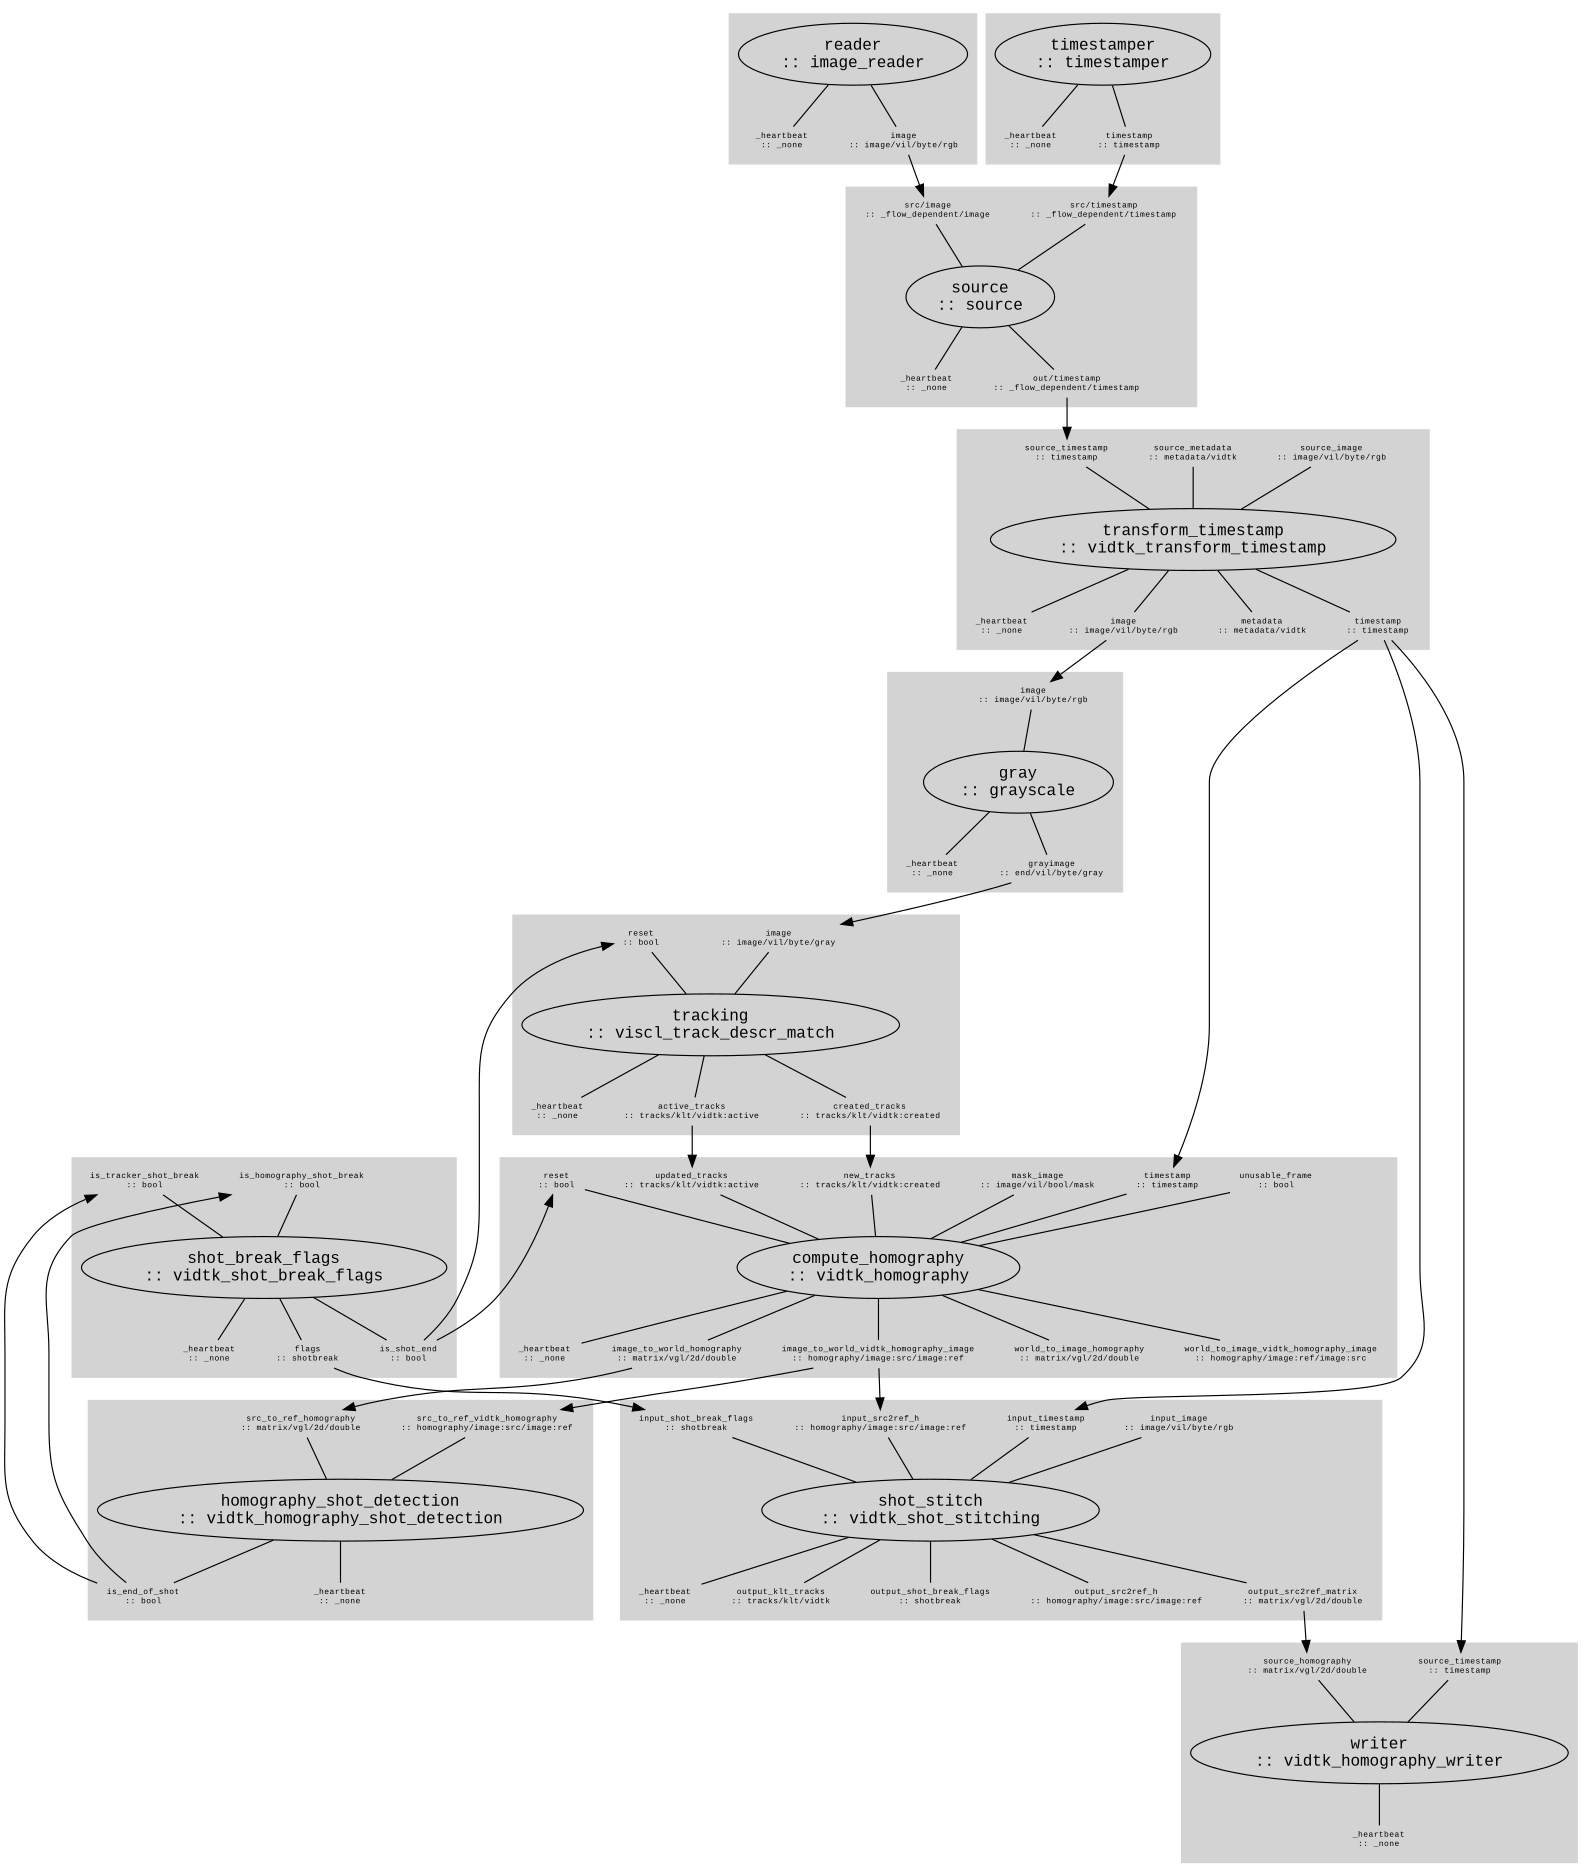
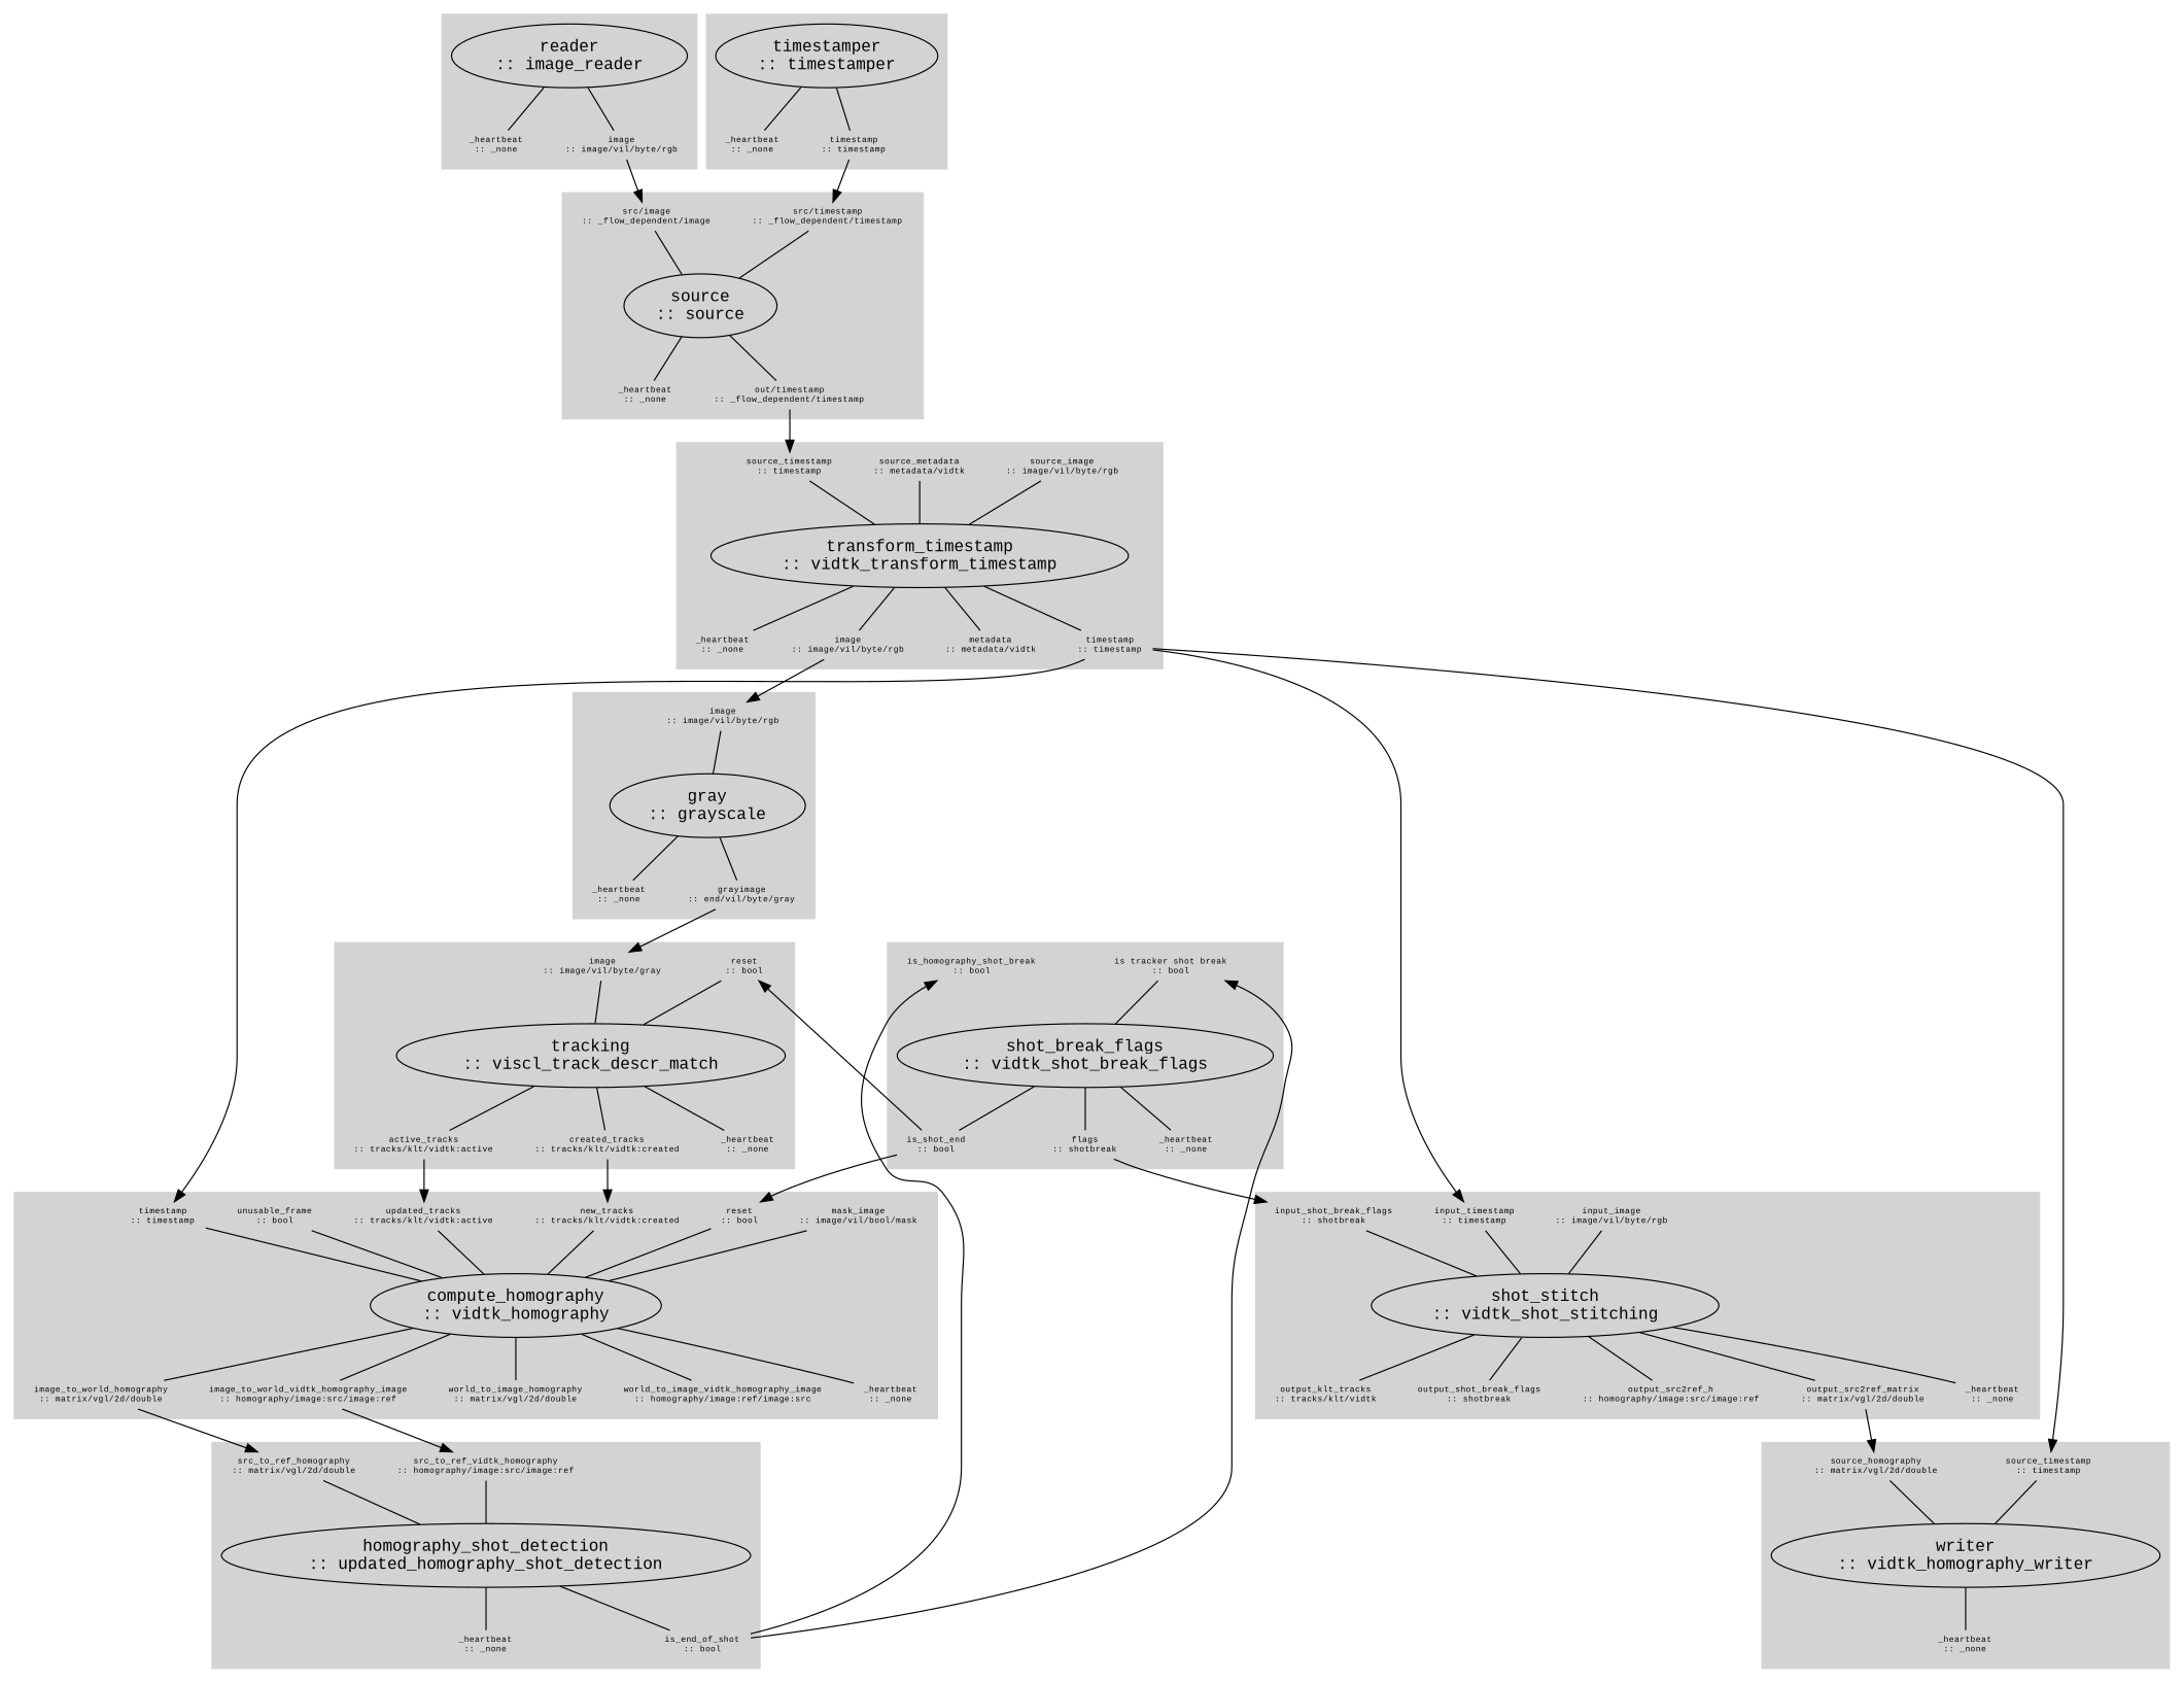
  strict digraph {
    fontname="Liberation Mono"
    node [fontname="Liberation Mono" shape=none fontsize=7]
    edge [arrowhead=none color=black fontname="Liberation Mono"]
    n1 [label="compute_homography\n:: vidtk_homography" rank=same shape=ellipse fontsize=""]
    n2 [height=0 label="_heartbeat\n:: _none" width=0]
    n3 [height=0 label="image_to_world_homography\n:: matrix/vgl/2d/double" width=0]
    n4 [height=0 label="image_to_world_vidtk_homography_image\n:: homography/image:src/image:ref" width=0]
    n5 [height=0 label="world_to_image_homography\n:: matrix/vgl/2d/double" width=0]
    n6 [height=0 label="world_to_image_vidtk_homography_image\n:: homography/image:ref/image:src" width=0]
    n7 [height=0 label="mask_image\n:: image/vil/bool/mask" width=0]
    n8 [height=0 label="new_tracks\n:: tracks/klt/vidtk:created" width=0]
    n9 [height=0 label="reset\n:: bool" width=0]
    n10 [height=0 label="timestamp\n:: timestamp" width=0]
    n11 [height=0 label="unusable_frame\n:: bool" width=0]
    n12 [height=0 label="updated_tracks\n:: tracks/klt/vidtk:active" width=0]
    n13 [label="gray\n:: grayscale" rank=same shape=ellipse fontsize=""]
    n14 [height=0 label="_heartbeat\n:: _none" width=0]
    n15 [height=0 label="grayimage\n:: end/vil/byte/gray" width=0]
    n16 [height=0 label="image\n:: image/vil/byte/rgb" width=0]
-   n17 [label="homography_shot_detection\n:: vidtk_homography_shot_detection" rank=same shape=ellipse fontsize=""]
+   n17 [label="homography_shot_detection\n:: updated_homography_shot_detection" rank=same shape=ellipse fontsize=""]
    n18 [height=0 label="_heartbeat\n:: _none" width=0]
    n19 [height=0 label="is_end_of_shot\n:: bool" width=0]
    n20 [height=0 label="src_to_ref_homography\n:: matrix/vgl/2d/double" width=0]
    n21 [height=0 label="src_to_ref_vidtk_homography\n:: homography/image:src/image:ref" width=0]
    n22 [label="reader\n:: image_reader" rank=same shape=ellipse fontsize=""]
    n23 [height=0 label="_heartbeat\n:: _none" width=0]
    n24 [height=0 label="image\n:: image/vil/byte/rgb" width=0]
    n25 [label="shot_break_flags\n:: vidtk_shot_break_flags" rank=same shape=ellipse fontsize=""]
    n26 [height=0 label="_heartbeat\n:: _none" width=0]
    n27 [height=0 label="flags\n:: shotbreak" width=0]
    n28 [height=0 label="is_shot_end\n:: bool" width=0]
    n29 [height=0 label="is_homography_shot_break\n:: bool" width=0]
    n30 [height=0 label="is_tracker_shot_break\n:: bool" width=0]
    n31 [label="shot_stitch\n:: vidtk_shot_stitching" rank=same shape=ellipse fontsize=""]
    n32 [height=0 label="_heartbeat\n:: _none" width=0]
    n33 [height=0 label="output_klt_tracks\n:: tracks/klt/vidtk" width=0]
    n34 [height=0 label="output_shot_break_flags\n:: shotbreak" width=0]
    n35 [height=0 label="output_src2ref_h\n:: homography/image:src/image:ref" width=0]
    n36 [height=0 label="output_src2ref_matrix\n:: matrix/vgl/2d/double" width=0]
    n37 [height=0 label="input_image\n:: image/vil/byte/rgb" width=0]
    n38 [height=0 label="input_shot_break_flags\n:: shotbreak" width=0]
-   n39 [height=0 label="input_src2ref_h\n:: homography/image:src/image:ref" width=0]
    n40 [height=0 label="input_timestamp\n:: timestamp" width=0]
    n41 [label="source\n:: source" rank=same shape=ellipse fontsize=""]
    n42 [height=0 label="_heartbeat\n:: _none" width=0]
    n43 [height=0 label="out/timestamp\n:: _flow_dependent/timestamp" width=0]
    n44 [height=0 label="src/image\n:: _flow_dependent/image" width=0]
    n45 [height=0 label="src/timestamp\n:: _flow_dependent/timestamp" width=0]
    n46 [label="timestamper\n:: timestamper" rank=same shape=ellipse fontsize=""]
    n47 [height=0 label="_heartbeat\n:: _none" width=0]
    n48 [height=0 label="timestamp\n:: timestamp" width=0]
    n49 [label="tracking\n:: viscl_track_descr_match" rank=same shape=ellipse fontsize=""]
    n50 [height=0 label="_heartbeat\n:: _none" width=0]
    n51 [height=0 label="active_tracks\n:: tracks/klt/vidtk:active" width=0]
    n52 [height=0 label="created_tracks\n:: tracks/klt/vidtk:created" width=0]
    n53 [height=0 label="image\n:: image/vil/byte/gray" width=0]
    n54 [height=0 label="reset\n:: bool" width=0]
    n55 [label="transform_timestamp\n:: vidtk_transform_timestamp" rank=same shape=ellipse fontsize=""]
    n56 [height=0 label="_heartbeat\n:: _none" width=0]
    n57 [height=0 label="image\n:: image/vil/byte/rgb" width=0]
    n58 [height=0 label="metadata\n:: metadata/vidtk" width=0]
    n59 [height=0 label="timestamp\n:: timestamp" width=0]
    n60 [height=0 label="source_image\n:: image/vil/byte/rgb" width=0]
    n61 [height=0 label="source_metadata\n:: metadata/vidtk" width=0]
    n62 [height=0 label="source_timestamp\n:: timestamp" width=0]
    n63 [label="writer\n:: vidtk_homography_writer" rank=same shape=ellipse fontsize=""]
    n64 [height=0 label="_heartbeat\n:: _none" width=0]
    n65 [height=0 label="source_homography\n:: matrix/vgl/2d/double" width=0]
    n66 [height=0 label="source_timestamp\n:: timestamp" width=0]
    subgraph cluster_1 {
      color=lightgray
      style=filled
      n1
      n2
      n3
      n4
      n5
      n6
      n7
      n8
      n9
      n10
      n11
      n12
    }
    subgraph cluster_2 {
      color=lightgray
      style=filled
      n13
      n14
      n15
      n16
    }
    subgraph cluster_3 {
      color=lightgray
      style=filled
      n17
      n18
      n19
      n20
      n21
    }
    subgraph cluster_4 {
      color=lightgray
      style=filled
      n22
      n23
      n24
    }
    subgraph cluster_5 {
      color=lightgray
      style=filled
      n25
      n26
      n27
      n28
      n29
      n30
    }
    subgraph cluster_6 {
      color=lightgray
      style=filled
      n31
      n32
      n33
      n34
      n35
      n36
      n37
      n38
-     n39
      n40
    }
    subgraph cluster_7 {
      color=lightgray
      style=filled
      n41
      n42
      n43
      n44
      n45
    }
    subgraph cluster_8 {
      color=lightgray
      style=filled
      n46
      n47
      n48
    }
    subgraph cluster_9 {
      color=lightgray
      style=filled
      n49
      n50
      n51
      n52
      n53
      n54
    }
    subgraph cluster_10 {
      color=lightgray
      style=filled
      n55
      n56
      n57
      n58
      n59
      n60
      n61
      n62
    }
    subgraph cluster_11 {
      color=lightgray
      style=filled
      n63
      n64
      n65
      n66
    }
    n1 -> n2
    n1 -> n3
    n1 -> n4
    n1 -> n5
    n1 -> n6
    n3 -> n20 [minlen=1 weight=1 arrowhead=""]
    n4 -> n21 [minlen=1 weight=1 arrowhead=""]
-   n4 -> n39 [minlen=1 weight=1 arrowhead=""]
    n7 -> n1
    n8 -> n1
    n9 -> n1
    n10 -> n1
    n11 -> n1
    n12 -> n1
    n13 -> n14
    n13 -> n15
    n15 -> n53 [minlen=1 weight=1 arrowhead=""]
    n16 -> n13
    n17 -> n18
    n17 -> n19
    n19 -> n29 [minlen=1 weight=1 arrowhead=""]
    n19 -> n30 [minlen=1 weight=1 arrowhead=""]
    n20 -> n17
    n21 -> n17
    n22 -> n23
    n22 -> n24
    n24 -> n44 [minlen=1 weight=1 arrowhead=""]
    n25 -> n26
    n25 -> n27
    n25 -> n28
    n27 -> n38 [minlen=1 weight=1 arrowhead=""]
    n28 -> n9 [minlen=1 weight=1 arrowhead=""]
    n28 -> n54 [minlen=1 weight=1 arrowhead=""]
-   n29 -> n25
    n30 -> n25
    n31 -> n32
    n31 -> n33
    n31 -> n34
    n31 -> n35
    n31 -> n36
    n36 -> n65 [minlen=1 weight=1 arrowhead=""]
    n37 -> n31
    n38 -> n31
-   n39 -> n31
    n40 -> n31
    n41 -> n42
    n41 -> n43
    n43 -> n62 [minlen=1 weight=1 arrowhead=""]
    n44 -> n41
    n45 -> n41
    n46 -> n47
    n46 -> n48
    n48 -> n45 [minlen=1 weight=1 arrowhead=""]
    n49 -> n50
    n49 -> n51
    n49 -> n52
    n51 -> n12 [minlen=1 weight=1 arrowhead=""]
    n52 -> n8 [minlen=1 weight=1 arrowhead=""]
    n53 -> n49
    n54 -> n49
    n55 -> n56
    n55 -> n57
    n55 -> n58
    n55 -> n59
    n57 -> n16 [minlen=1 weight=1 arrowhead=""]
    n59 -> n10 [minlen=1 weight=1 arrowhead=""]
    n59 -> n40 [minlen=1 weight=1 arrowhead=""]
    n59 -> n66 [minlen=1 weight=1 arrowhead=""]
    n60 -> n55
    n61 -> n55
    n62 -> n55
    n63 -> n64
    n65 -> n63
    n66 -> n63
  }
